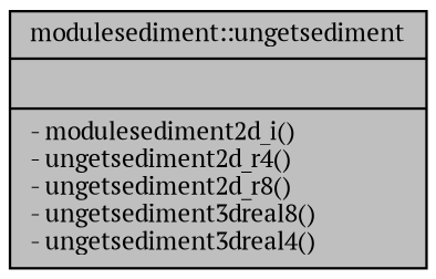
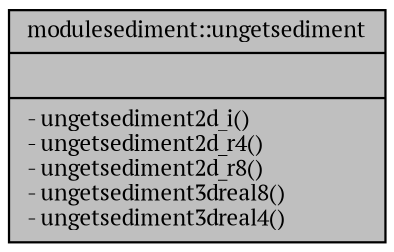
  digraph {
    fontname="PT Serif"
-   n1 [color=black fillcolor=grey75 fontcolor=black fontname="PT Serif" fontsize=10 height=0.2 label="{modulesediment::ungetsediment\n||- modulesediment2d_i()\l- ungetsediment2d_r4()\l- ungetsediment2d_r8()\l- ungetsediment3dreal8()\l- ungetsediment3dreal4()\l}" shape=record style=filled width=0.4]
+   n1 [color=black fillcolor=grey75 fontcolor=black fontname="PT Serif" fontsize=10 height=0.2 label="{modulesediment::ungetsediment\n||- ungetsediment2d_i()\l- ungetsediment2d_r4()\l- ungetsediment2d_r8()\l- ungetsediment3dreal8()\l- ungetsediment3dreal4()\l}" shape=record style=filled width=0.4]
  }
